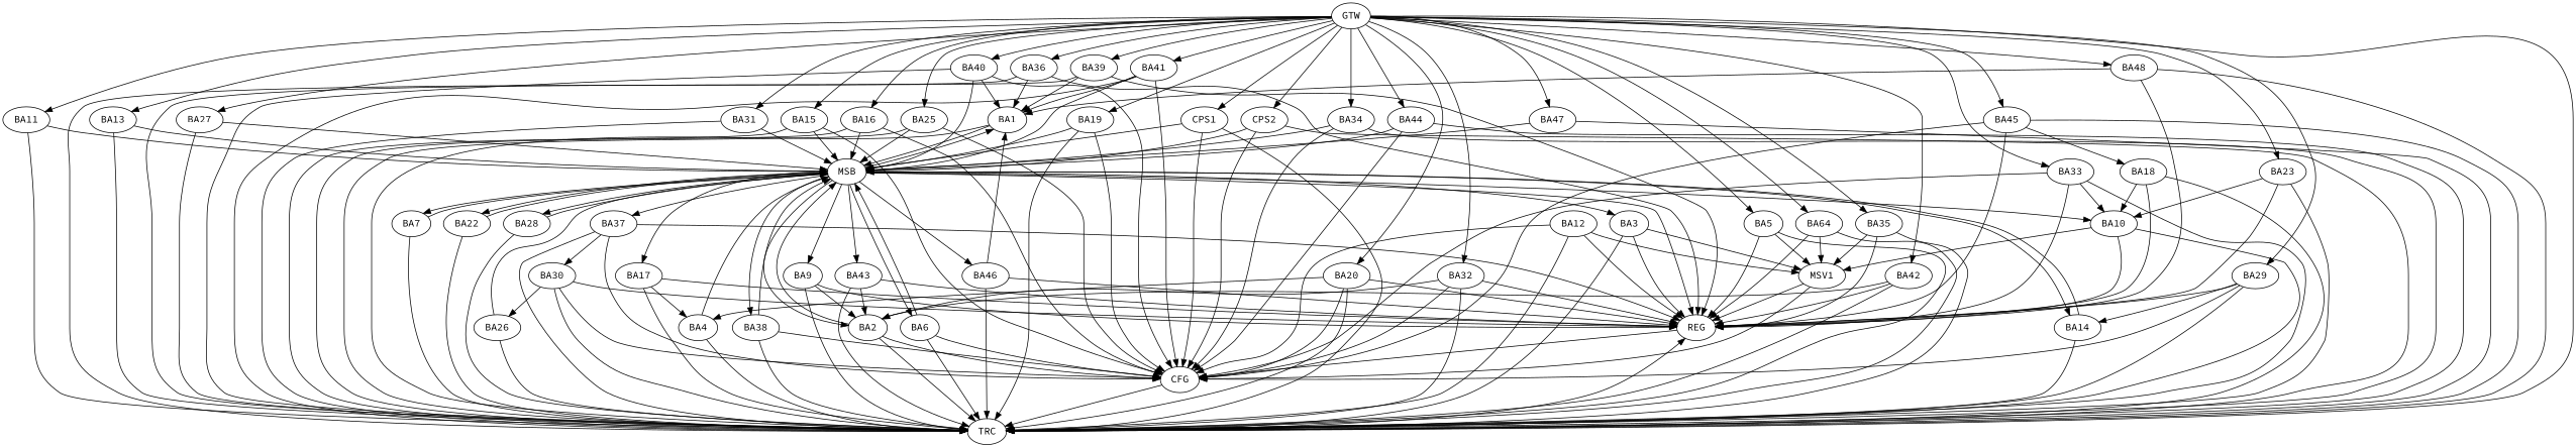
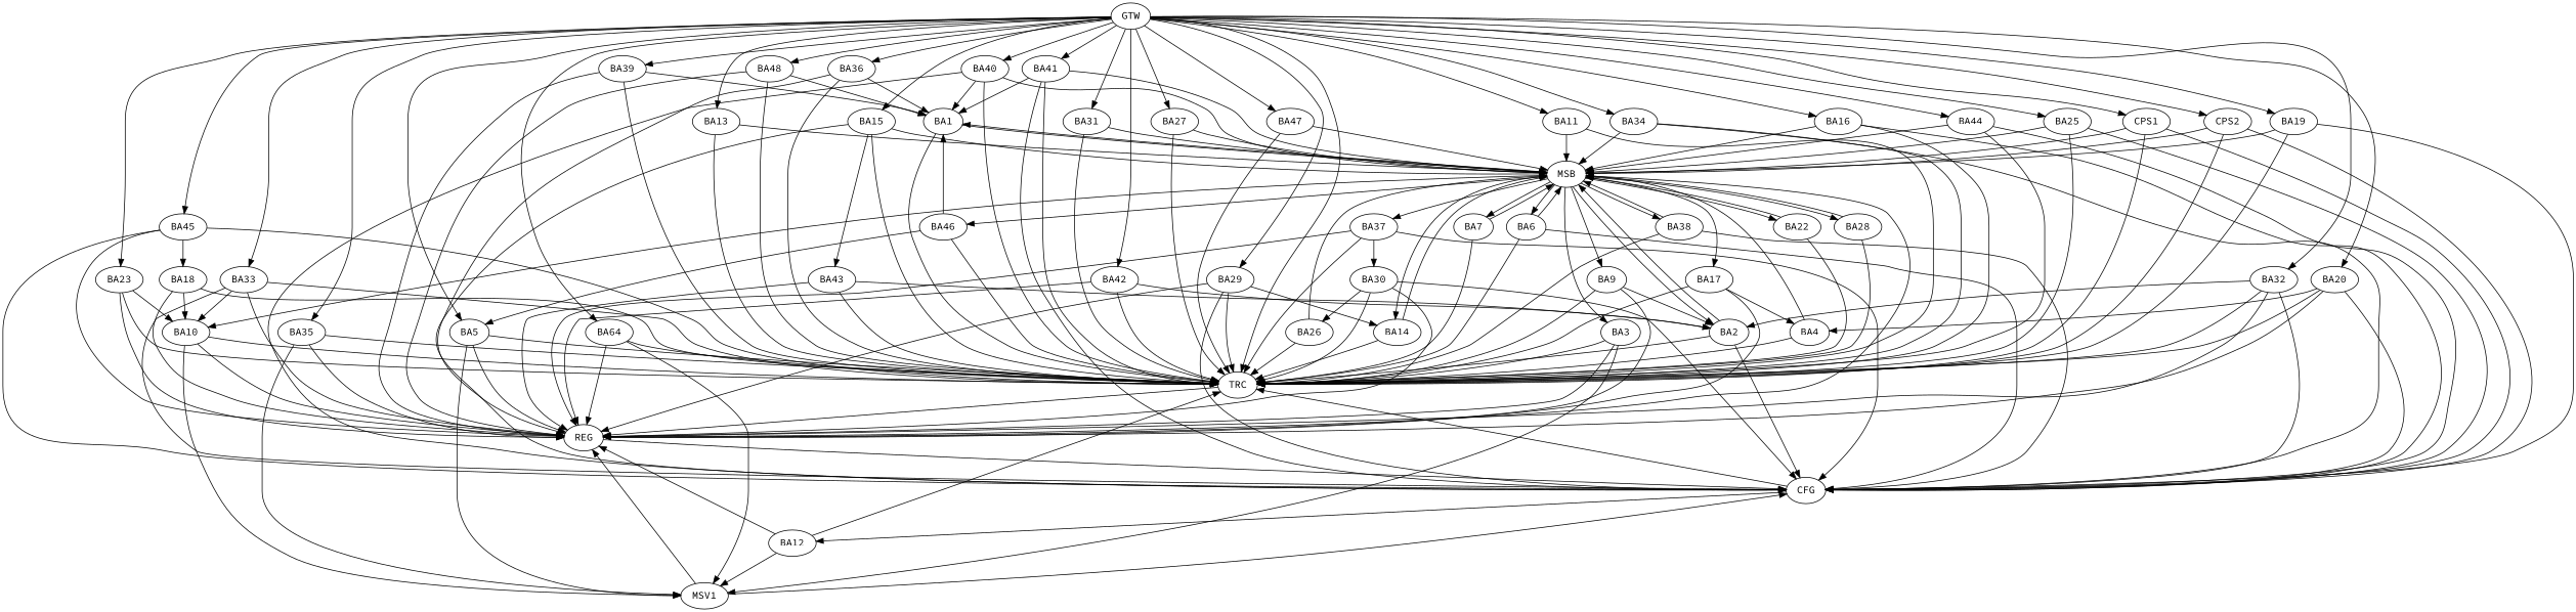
  strict digraph {
    fontname="Source Code Pro"
    node [fontname="Source Code Pro"]
    edge [fontname="Source Code Pro"]
    n1 [label=BA1]
    n2 [label=MSB]
    n3 [label=TRC]
    n4 [label=BA2]
    n5 [label=BA3]
    n6 [label=REG]
    n7 [label=BA6]
    n8 [label=BA7]
    n9 [label=BA9]
    n10 [label=BA10]
    n11 [label=BA14]
    n12 [label=BA17]
    n13 [label=BA22]
    n14 [label=BA28]
    n15 [label=BA37]
    n16 [label=BA38]
    n17 [label=BA43]
    n18 [label=BA46]
    n19 [label=CFG]
    n20 [label=MSV1]
    n21 [label=BA4]
    n22 [label=BA5]
    n23 [label=BA11]
    n24 [label=BA12]
    n25 [label=BA13]
    n26 [label=BA15]
    n27 [label=BA16]
    n28 [label=BA18]
    n29 [label=BA19]
    n30 [label=BA20]
    n31 [label=BA23]
    n32 [label=BA64]
    n33 [label=BA25]
    n34 [label=BA26]
    n35 [label=BA27]
    n36 [label=BA29]
    n37 [label=BA30]
    n38 [label=BA31]
    n39 [label=BA32]
    n40 [label=BA33]
    n41 [label=BA34]
    n42 [label=BA35]
    n43 [label=BA36]
    n44 [label=BA39]
    n45 [label=BA40]
    n46 [label=BA41]
    n47 [label=BA42]
    n48 [label=BA44]
    n49 [label=BA45]
    n50 [label=BA47]
    n51 [label=BA48]
    n52 [label=CPS1]
    n53 [label=CPS2]
    n54 [label=GTW]
    n1 -> n2
    n1 -> n3
    n2 -> n1
    n2 -> n4
    n2 -> n5
    n2 -> n6
    n2 -> n7
    n2 -> n8
    n2 -> n9
    n2 -> n10
    n2 -> n11
    n2 -> n12
    n2 -> n13
    n2 -> n14
    n2 -> n15
    n2 -> n16
-   n2 -> n17
+   n26 -> n17
    n2 -> n18
    n3 -> n6
    n4 -> n2
    n4 -> n3
    n4 -> n19
    n5 -> n3
    n5 -> n6
    n5 -> n20
    n6 -> n19
    n7 -> n2
    n7 -> n3
    n7 -> n19
    n8 -> n2
    n8 -> n3
    n9 -> n3
    n9 -> n4
    n9 -> n6
    n10 -> n3
    n10 -> n6
    n10 -> n20
    n11 -> n2
    n11 -> n3
    n12 -> n3
    n12 -> n6
    n12 -> n21
    n13 -> n2
    n13 -> n3
    n14 -> n2
    n14 -> n3
    n15 -> n3
    n15 -> n6
    n15 -> n19
    n15 -> n37
    n16 -> n2
    n16 -> n3
    n16 -> n19
    n17 -> n3
    n17 -> n4
    n17 -> n6
    n18 -> n1
    n18 -> n3
-   n18 -> n6
+   n18 -> n22
    n19 -> n3
    n20 -> n6
    n20 -> n19
    n21 -> n2
    n21 -> n3
    n22 -> n3
    n22 -> n6
    n22 -> n20
    n23 -> n2
    n23 -> n3
    n24 -> n3
    n24 -> n6
-   n24 -> n19
+   n19 -> n24
    n24 -> n20
    n25 -> n2
    n25 -> n3
    n26 -> n2
    n26 -> n3
    n26 -> n19
    n27 -> n2
    n27 -> n3
    n27 -> n19
    n28 -> n3
    n28 -> n6
    n28 -> n10
    n29 -> n2
    n29 -> n3
    n29 -> n19
    n30 -> n3
    n30 -> n6
    n30 -> n19
    n30 -> n21
    n31 -> n3
    n31 -> n6
    n31 -> n10
    n32 -> n3
    n32 -> n6
    n32 -> n20
    n33 -> n2
    n33 -> n3
    n33 -> n19
    n34 -> n2
    n34 -> n3
    n35 -> n2
    n35 -> n3
    n36 -> n3
    n36 -> n6
    n36 -> n11
    n36 -> n19
    n37 -> n3
    n37 -> n6
    n37 -> n19
    n37 -> n34
    n38 -> n2
    n38 -> n3
    n39 -> n3
    n39 -> n4
    n39 -> n6
    n39 -> n19
    n40 -> n3
    n40 -> n6
    n40 -> n10
    n40 -> n19
    n41 -> n2
    n41 -> n3
    n41 -> n19
    n42 -> n3
    n42 -> n6
    n42 -> n20
    n43 -> n1
    n43 -> n3
    n43 -> n6
    n44 -> n1
    n44 -> n3
    n44 -> n6
    n45 -> n1
    n45 -> n2
    n45 -> n3
    n45 -> n19
    n46 -> n1
    n46 -> n2
    n46 -> n3
    n46 -> n19
    n47 -> n3
    n47 -> n4
    n47 -> n6
    n48 -> n2
    n48 -> n3
    n48 -> n19
    n49 -> n3
    n49 -> n6
    n49 -> n19
    n49 -> n28
    n50 -> n2
    n50 -> n3
    n51 -> n1
    n51 -> n3
    n51 -> n6
    n52 -> n2
    n52 -> n3
    n52 -> n19
    n53 -> n2
    n53 -> n3
    n53 -> n19
    n54 -> n3
    n54 -> n22
    n54 -> n23
    n54 -> n25
    n54 -> n26
    n54 -> n27
    n54 -> n29
    n54 -> n30
    n54 -> n31
    n54 -> n32
    n54 -> n33
    n54 -> n35
    n54 -> n36
    n54 -> n38
    n54 -> n39
    n54 -> n40
    n54 -> n41
    n54 -> n42
    n54 -> n43
    n54 -> n44
    n54 -> n45
    n54 -> n46
    n54 -> n47
    n54 -> n48
    n54 -> n49
    n54 -> n50
    n54 -> n51
    n54 -> n52
    n54 -> n53
  }
